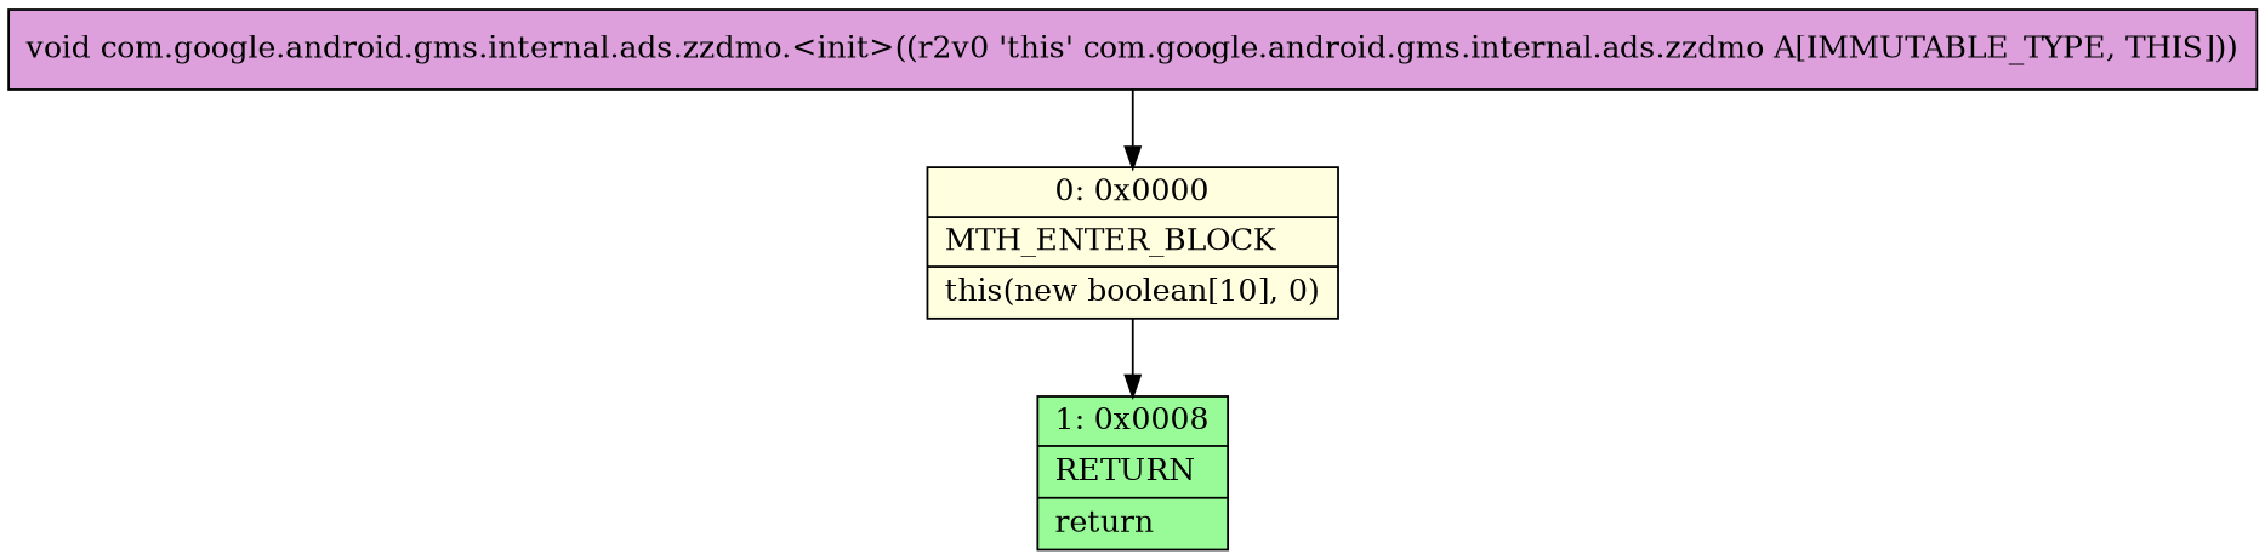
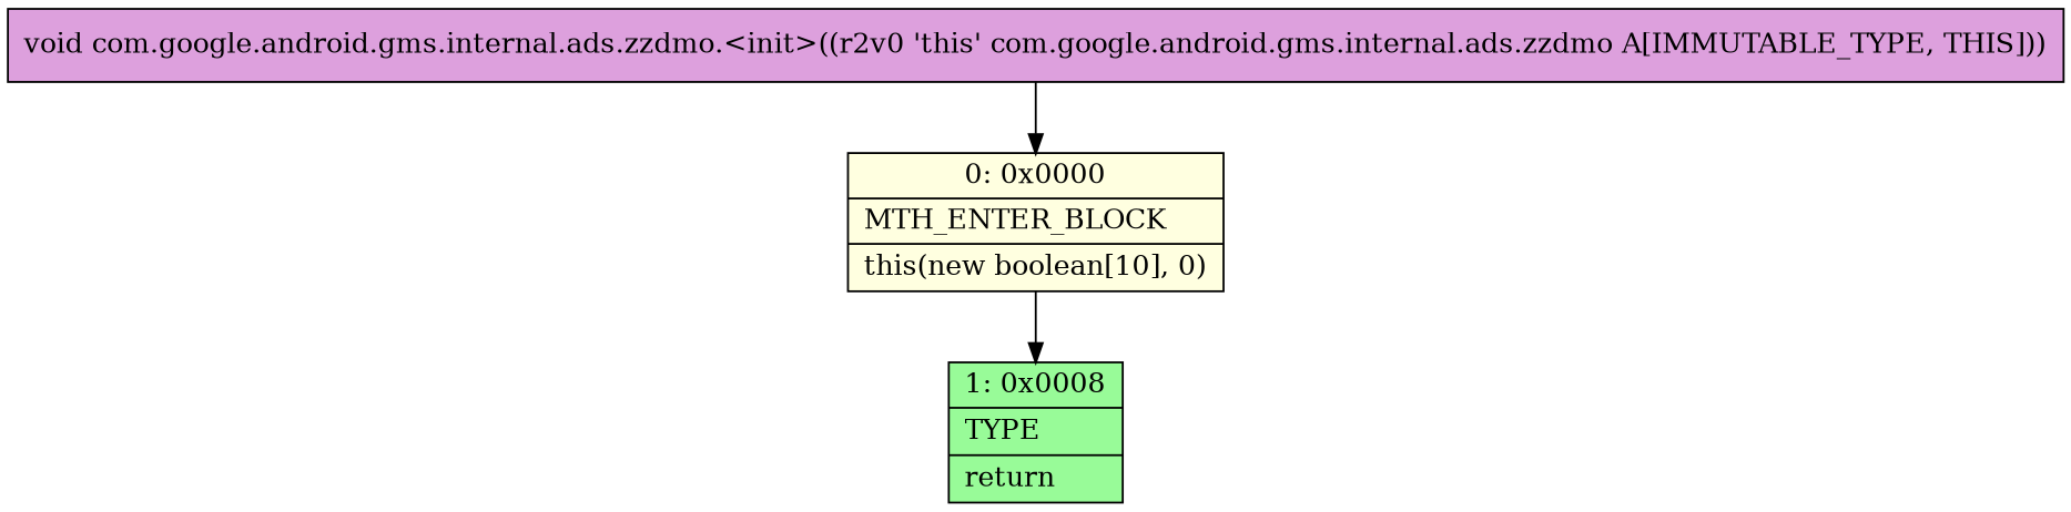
  digraph {
    node [shape=record style=filled]
    n1 [label="{0\:\ 0x0000|MTH_ENTER_BLOCK\l|this(new boolean[10], 0)\l}" fillcolor=lightyellow]
-   n2 [label="{1\:\ 0x0008|RETURN\l|return\l}" fillcolor=palegreen]
+   n2 [label="{1\:\ 0x0008|TYPE\l|return\l}" fillcolor=palegreen]
    n3 [label="{void com.google.android.gms.internal.ads.zzdmo.\<init\>((r2v0 'this' com.google.android.gms.internal.ads.zzdmo A[IMMUTABLE_TYPE, THIS])) }" fillcolor=plum]
    n1 -> n2
    n3 -> n1
  }
